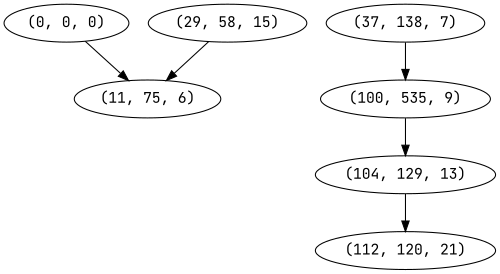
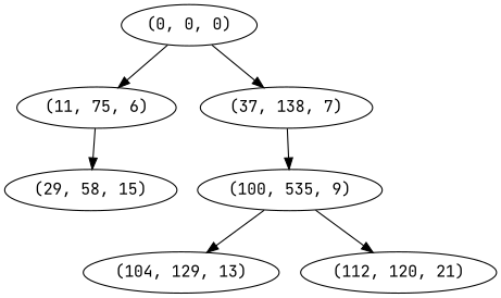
  digraph {
    fontname="JetBrains Mono"
    node [fontname="JetBrains Mono"]
    edge [fontname="JetBrains Mono"]
    "(0, 0, 0)"
    "(11, 75, 6)"
    n3 [label="(37, 138, 7)"]
    "(29, 58, 15)"
    n5 [label="(100, 535, 9)"]
    "(104, 129, 13)"
    "(112, 120, 21)"
    "(0, 0, 0)" -> "(11, 75, 6)"
-   "(29, 58, 15)" -> "(11, 75, 6)"
+   "(0, 0, 0)" -> n3
+   "(11, 75, 6)" -> "(29, 58, 15)"
    n3 -> n5
    n5 -> "(104, 129, 13)"
-   "(104, 129, 13)" -> "(112, 120, 21)"
+   n5 -> "(112, 120, 21)"
  }
